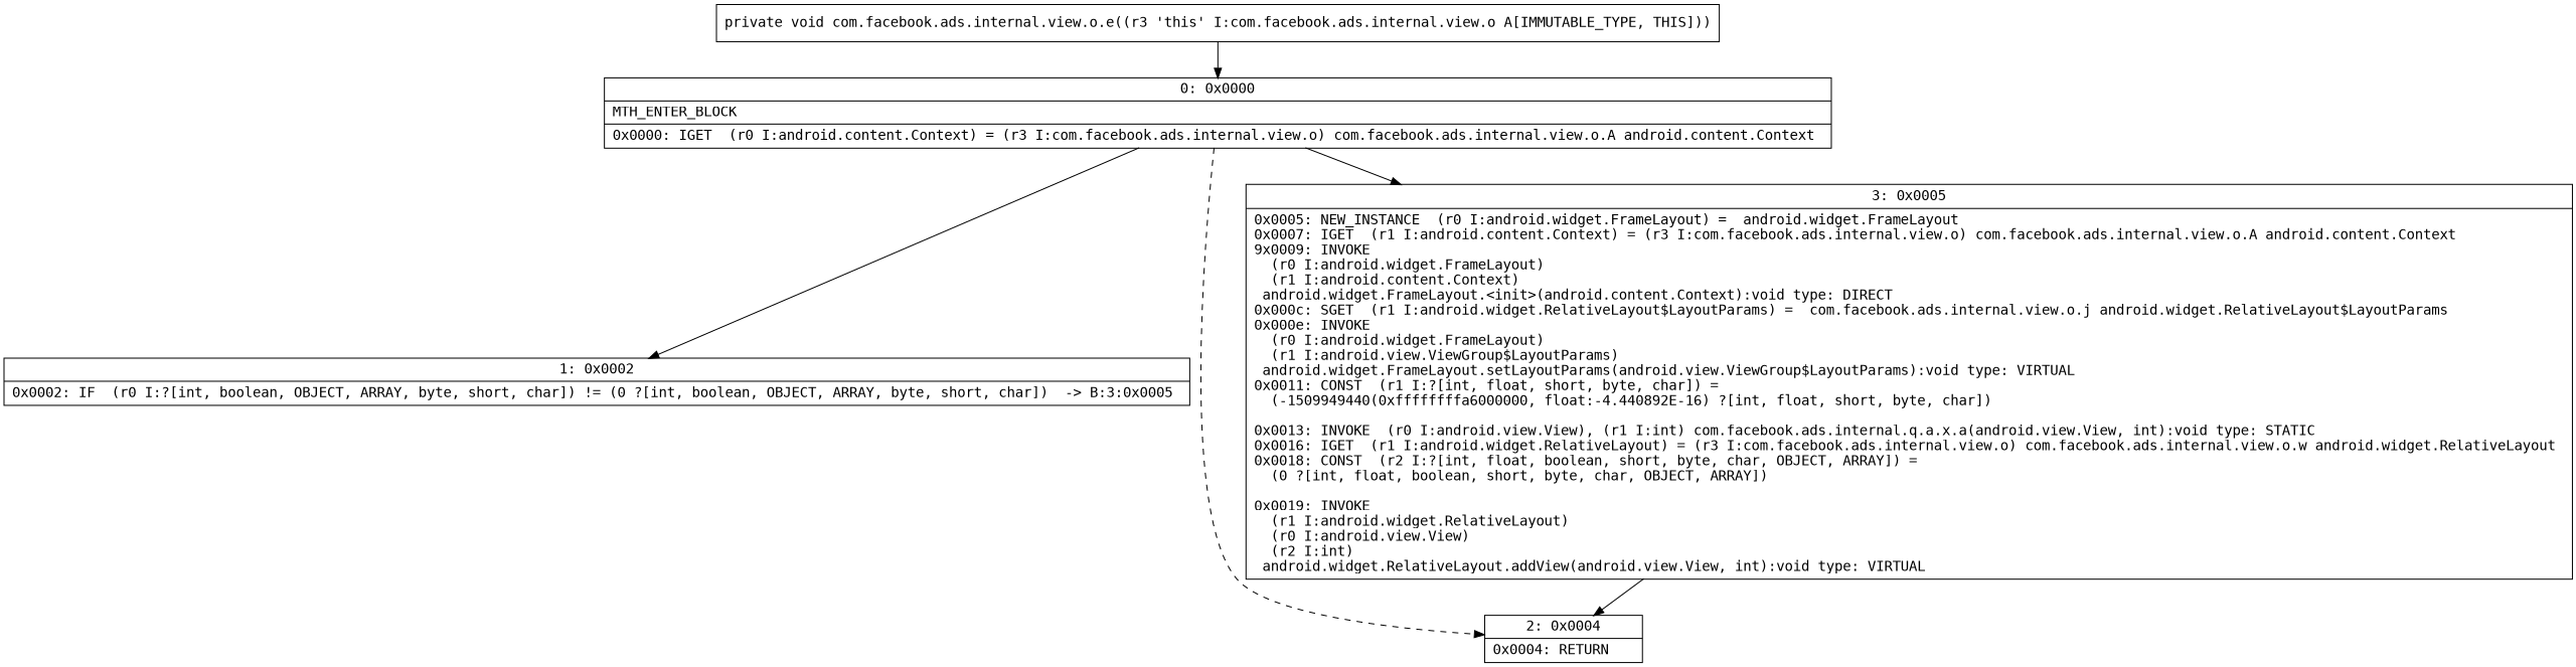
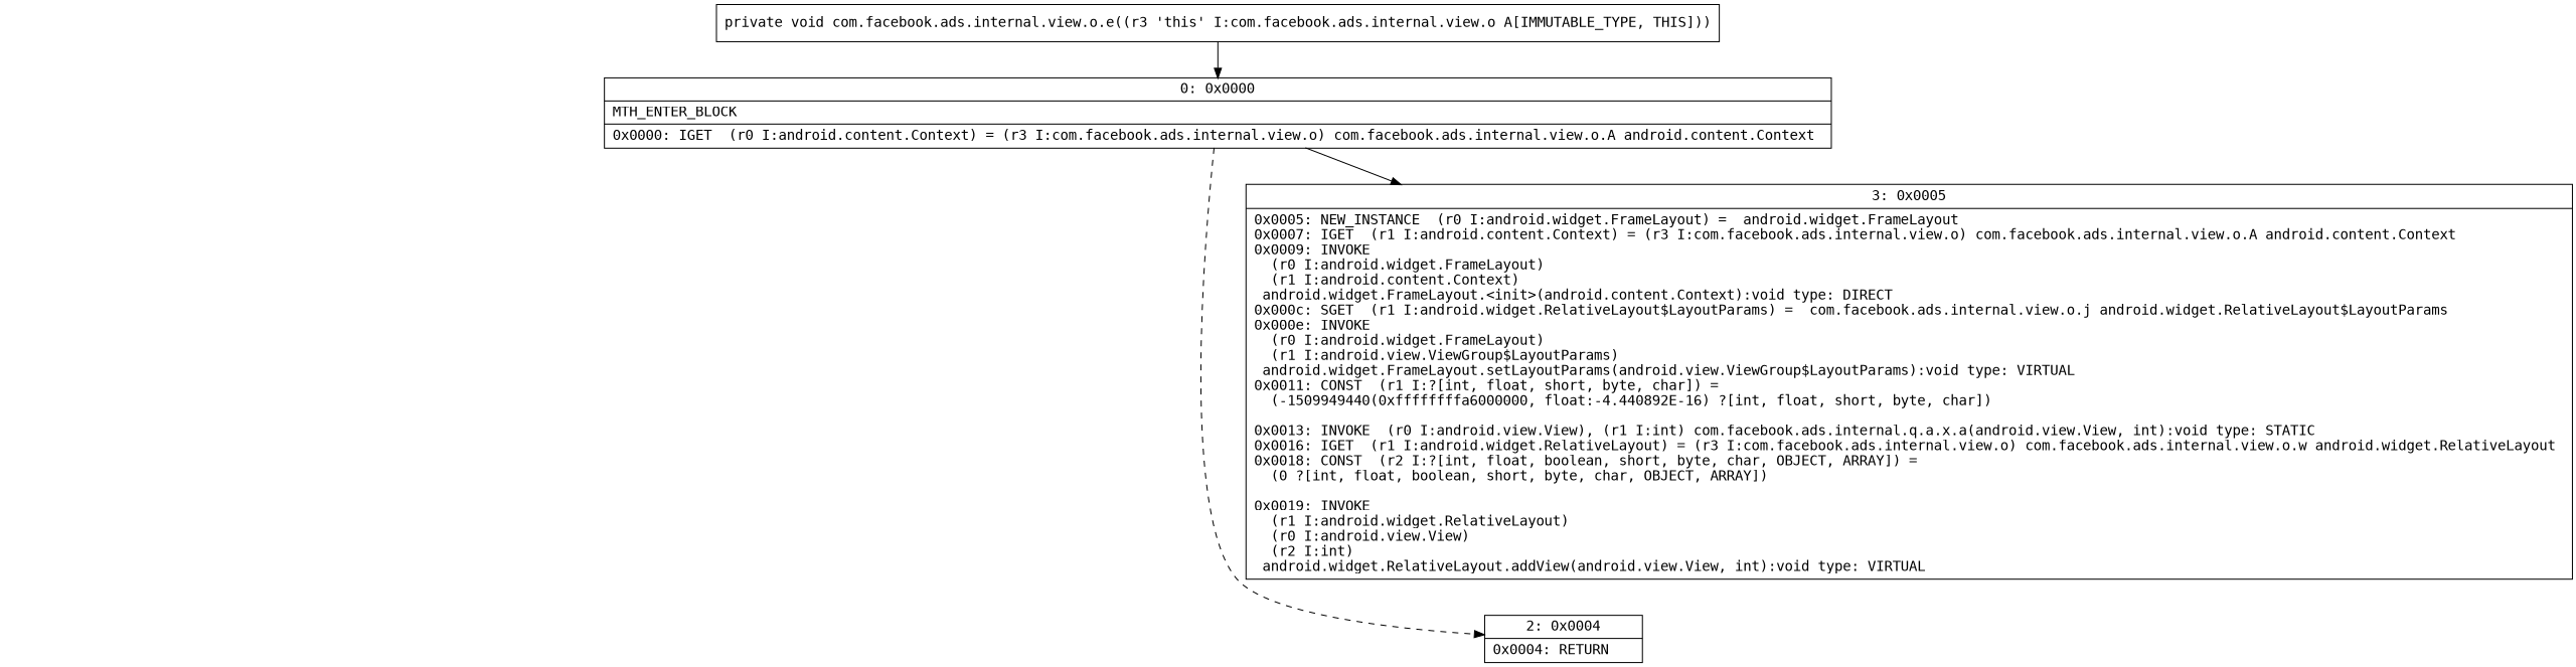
  digraph {
    fontname="DejaVu Sans Mono"
    node [fontname="DejaVu Sans Mono" shape=record]
    edge [fontname="DejaVu Sans Mono"]
    n1 [label="{0\:\ 0x0000|MTH_ENTER_BLOCK\l|0x0000: IGET  (r0 I:android.content.Context) = (r3 I:com.facebook.ads.internal.view.o) com.facebook.ads.internal.view.o.A android.content.Context \l}"]
-   n2 [label="{1\:\ 0x0002|0x0002: IF  (r0 I:?[int, boolean, OBJECT, ARRAY, byte, short, char]) != (0 ?[int, boolean, OBJECT, ARRAY, byte, short, char])  \-\> B:3:0x0005 \l}"]
    n3 [label="{2\:\ 0x0004|0x0004: RETURN   \l}"]
-   n4 [label="{3\:\ 0x0005|0x0005: NEW_INSTANCE  (r0 I:android.widget.FrameLayout) =  android.widget.FrameLayout \l0x0007: IGET  (r1 I:android.content.Context) = (r3 I:com.facebook.ads.internal.view.o) com.facebook.ads.internal.view.o.A android.content.Context \l9x0009: INVOKE  \l  (r0 I:android.widget.FrameLayout)\l  (r1 I:android.content.Context)\l android.widget.FrameLayout.\<init\>(android.content.Context):void type: DIRECT \l0x000c: SGET  (r1 I:android.widget.RelativeLayout$LayoutParams) =  com.facebook.ads.internal.view.o.j android.widget.RelativeLayout$LayoutParams \l0x000e: INVOKE  \l  (r0 I:android.widget.FrameLayout)\l  (r1 I:android.view.ViewGroup$LayoutParams)\l android.widget.FrameLayout.setLayoutParams(android.view.ViewGroup$LayoutParams):void type: VIRTUAL \l0x0011: CONST  (r1 I:?[int, float, short, byte, char]) = \l  (\-1509949440(0xffffffffa6000000, float:\-4.440892E\-16) ?[int, float, short, byte, char])\l \l0x0013: INVOKE  (r0 I:android.view.View), (r1 I:int) com.facebook.ads.internal.q.a.x.a(android.view.View, int):void type: STATIC \l0x0016: IGET  (r1 I:android.widget.RelativeLayout) = (r3 I:com.facebook.ads.internal.view.o) com.facebook.ads.internal.view.o.w android.widget.RelativeLayout \l0x0018: CONST  (r2 I:?[int, float, boolean, short, byte, char, OBJECT, ARRAY]) = \l  (0 ?[int, float, boolean, short, byte, char, OBJECT, ARRAY])\l \l0x0019: INVOKE  \l  (r1 I:android.widget.RelativeLayout)\l  (r0 I:android.view.View)\l  (r2 I:int)\l android.widget.RelativeLayout.addView(android.view.View, int):void type: VIRTUAL \l}"]
+   n4 [label="{3\:\ 0x0005|0x0005: NEW_INSTANCE  (r0 I:android.widget.FrameLayout) =  android.widget.FrameLayout \l0x0007: IGET  (r1 I:android.content.Context) = (r3 I:com.facebook.ads.internal.view.o) com.facebook.ads.internal.view.o.A android.content.Context \l0x0009: INVOKE  \l  (r0 I:android.widget.FrameLayout)\l  (r1 I:android.content.Context)\l android.widget.FrameLayout.\<init\>(android.content.Context):void type: DIRECT \l0x000c: SGET  (r1 I:android.widget.RelativeLayout$LayoutParams) =  com.facebook.ads.internal.view.o.j android.widget.RelativeLayout$LayoutParams \l0x000e: INVOKE  \l  (r0 I:android.widget.FrameLayout)\l  (r1 I:android.view.ViewGroup$LayoutParams)\l android.widget.FrameLayout.setLayoutParams(android.view.ViewGroup$LayoutParams):void type: VIRTUAL \l0x0011: CONST  (r1 I:?[int, float, short, byte, char]) = \l  (\-1509949440(0xffffffffa6000000, float:\-4.440892E\-16) ?[int, float, short, byte, char])\l \l0x0013: INVOKE  (r0 I:android.view.View), (r1 I:int) com.facebook.ads.internal.q.a.x.a(android.view.View, int):void type: STATIC \l0x0016: IGET  (r1 I:android.widget.RelativeLayout) = (r3 I:com.facebook.ads.internal.view.o) com.facebook.ads.internal.view.o.w android.widget.RelativeLayout \l0x0018: CONST  (r2 I:?[int, float, boolean, short, byte, char, OBJECT, ARRAY]) = \l  (0 ?[int, float, boolean, short, byte, char, OBJECT, ARRAY])\l \l0x0019: INVOKE  \l  (r1 I:android.widget.RelativeLayout)\l  (r0 I:android.view.View)\l  (r2 I:int)\l android.widget.RelativeLayout.addView(android.view.View, int):void type: VIRTUAL \l}"]
    n5 [label="{private void com.facebook.ads.internal.view.o.e((r3 'this' I:com.facebook.ads.internal.view.o A[IMMUTABLE_TYPE, THIS])) }"]
-   n1 -> n2
    n1 -> n3 [style=dashed]
    n1 -> n4
-   n4 -> n3
    n5 -> n1
  }
